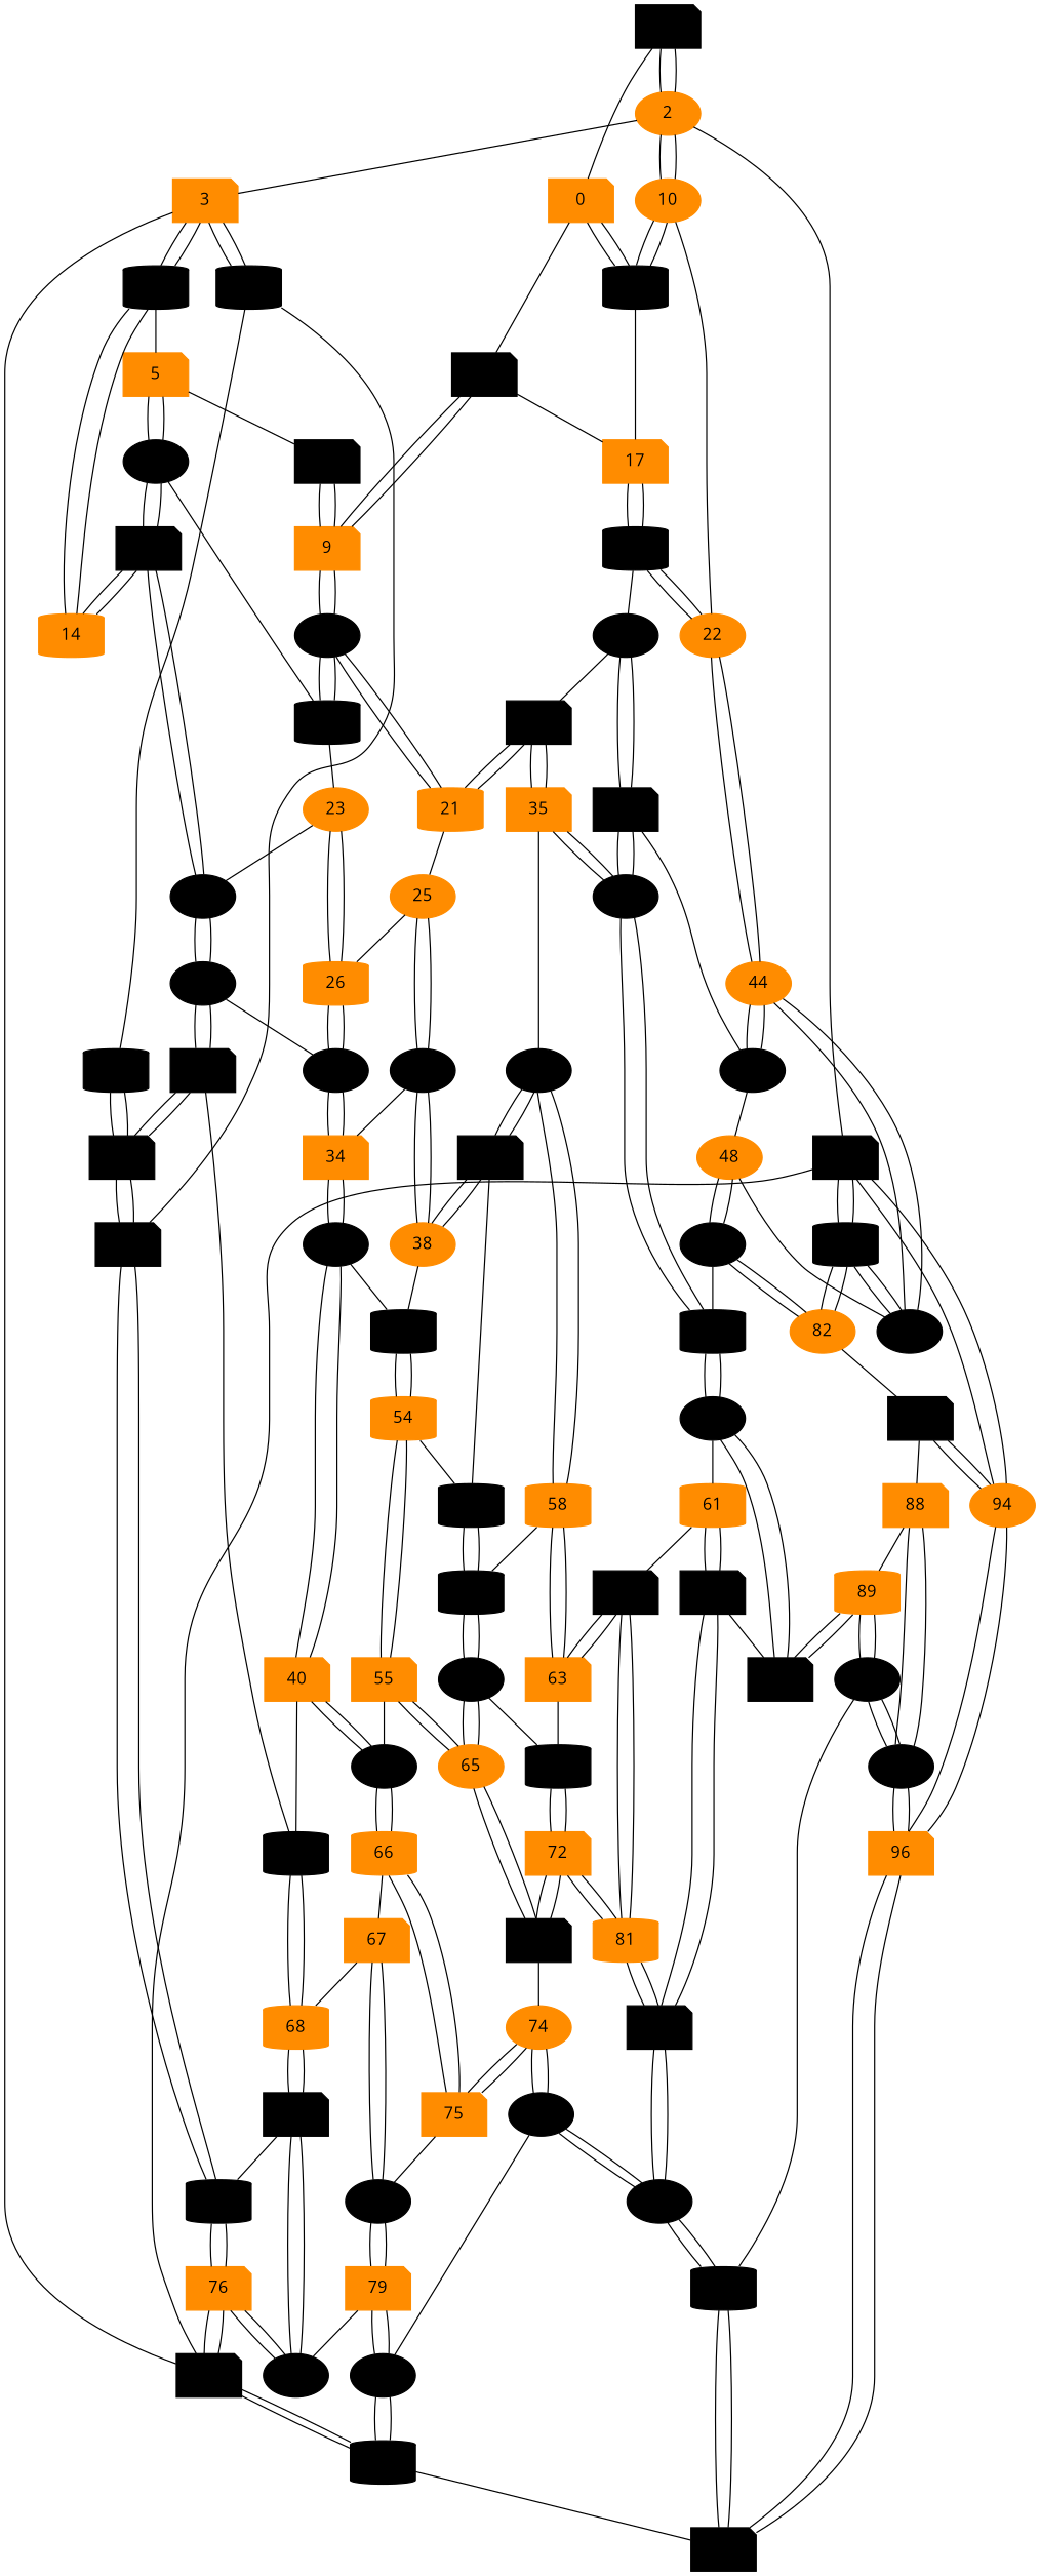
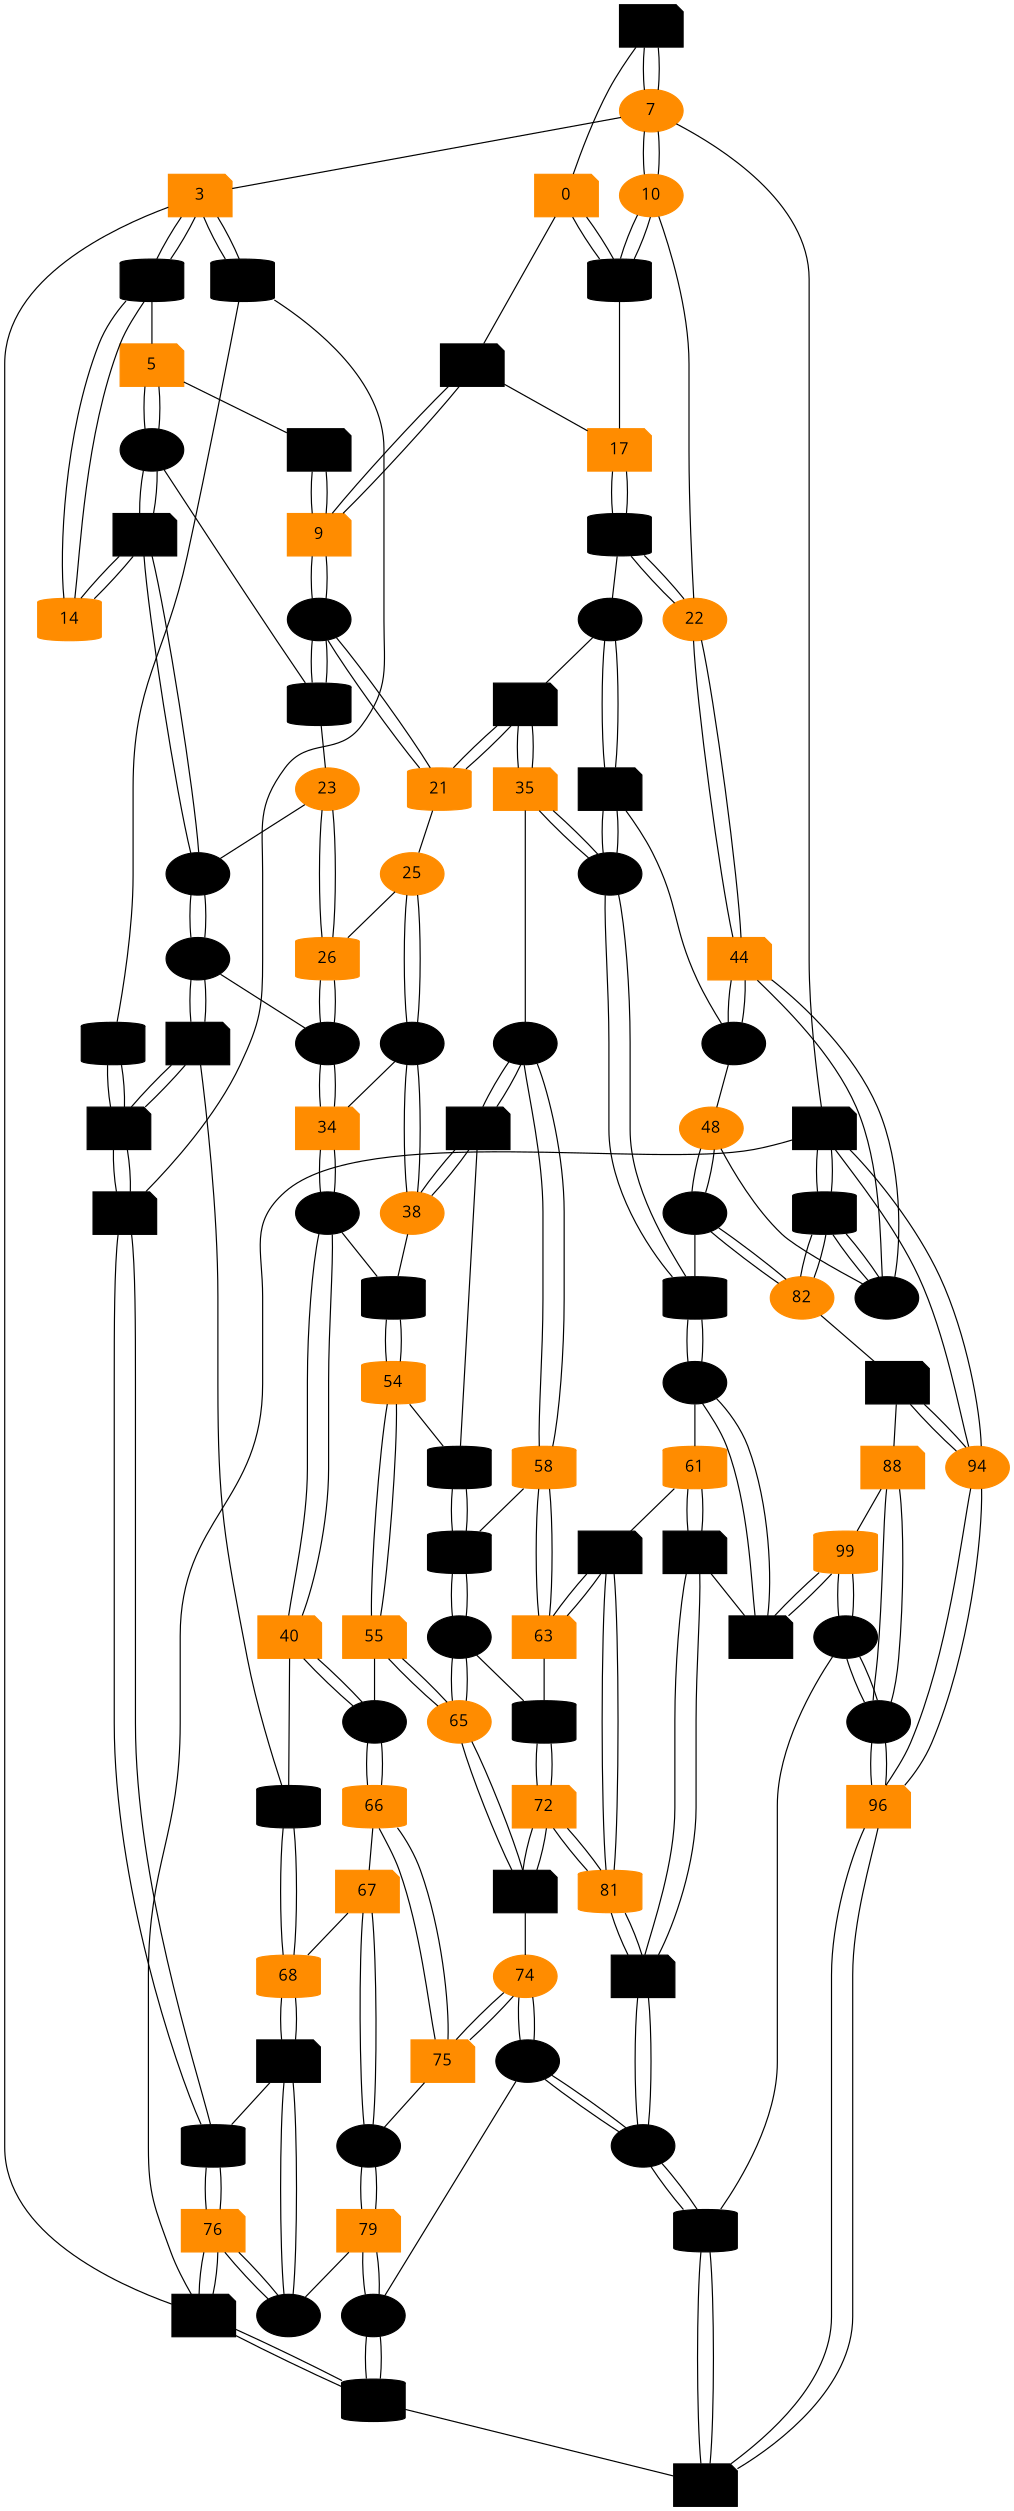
  graph {
    fontname="Open Sans"
    node [color=black fontname="Open Sans" shape=note style=filled]
    edge [fontname="Open Sans"]
-   2 [color=darkorange shape=ellipse]
+   2 [color=darkorange shape=ellipse label=7]
    1
    n3 [color=darkorange label=0]
    3 [color=darkorange]
    10 [color=darkorange shape=ellipse]
    51
    8
    11 [shape=cylinder]
    4 [shape=cylinder]
    27 [shape=cylinder]
    77
    22 [color=darkorange shape=ellipse]
    52 [shape=cylinder]
    94 [color=darkorange shape=ellipse]
    5 [color=darkorange]
    14 [color=darkorange shape=cylinder]
    28 [shape=cylinder]
    47
    97 [shape=cylinder]
    6
    12 [shape=ellipse]
    9 [color=darkorange]
    13
    16 [shape=cylinder]
    15 [shape=ellipse]
    17 [color=darkorange]
    18 [shape=cylinder]
    21 [color=darkorange shape=cylinder]
-   44 [color=darkorange shape=ellipse]
+   44 [color=darkorange]
    24 [shape=ellipse]
    23 [color=darkorange shape=ellipse]
    29 [shape=ellipse]
    25 [color=darkorange shape=ellipse]
    26 [color=darkorange shape=cylinder]
    19 [shape=ellipse]
    20
    42
    35 [color=darkorange]
    43 [shape=ellipse]
    45 [shape=ellipse]
    36 [shape=ellipse]
    33 [shape=ellipse]
    53 [shape=ellipse]
    32 [shape=ellipse]
    30
    34 [color=darkorange]
    38 [color=darkorange shape=ellipse]
    31
    71 [shape=cylinder]
    41 [shape=cylinder]
    68 [color=darkorange shape=cylinder]
    39 [shape=ellipse]
    46 [shape=cylinder]
    40 [color=darkorange]
    37
    58 [color=darkorange shape=cylinder]
    50 [shape=cylinder]
    57 [shape=cylinder]
    59 [shape=cylinder]
    63 [color=darkorange]
    54 [color=darkorange shape=cylinder]
    56 [shape=ellipse]
    66 [color=darkorange shape=cylinder]
    70
    48 [color=darkorange shape=ellipse]
    60 [shape=ellipse]
    49 [shape=ellipse]
    55 [color=darkorange]
    76 [color=darkorange]
    82 [color=darkorange shape=ellipse]
    87
    61 [color=darkorange shape=cylinder]
    90
    96 [color=darkorange]
    65 [color=darkorange shape=ellipse]
    73
    67 [color=darkorange]
    75 [color=darkorange]
    64 [shape=ellipse]
    69 [shape=cylinder]
    62
    83
    81 [color=darkorange shape=cylinder]
    84
    72 [color=darkorange]
    74 [color=darkorange shape=ellipse]
    78 [shape=ellipse]
    79 [color=darkorange]
    80 [shape=ellipse]
    85 [shape=ellipse]
    86 [shape=ellipse]
    91 [shape=ellipse]
    98
    88 [color=darkorange]
    93 [shape=cylinder]
-   89 [color=darkorange shape=cylinder]
+   89 [color=darkorange shape=cylinder label=99]
    95 [shape=ellipse]
    92 [shape=ellipse]
    2 -- 3
    2 -- 10
    2 -- 10
    2 -- 51
    1 -- 2
    1 -- 2
    1 -- n3
    n3 -- 8
    n3 -- 11
    n3 -- 11
    3 -- 4
    3 -- 4
    3 -- 27
    3 -- 27
    3 -- 77
    10 -- 11
    10 -- 11
    10 -- 22
    51 -- 77
    51 -- 52
    51 -- 52
    51 -- 94
    51 -- 94
    8 -- 9
    8 -- 9
    8 -- 17
    11 -- 17
    4 -- 5
    4 -- 14
    4 -- 14
    27 -- 28
    27 -- 47
    77 -- 97
    77 -- 97
    22 -- 44
    22 -- 44
    52 -- 53
    52 -- 53
    52 -- 82
    52 -- 82
    94 -- 96
    94 -- 96
    5 -- 6
    5 -- 12
    5 -- 12
    28 -- 31
    28 -- 31
    47 -- 71
    47 -- 71
    97 -- 98
    6 -- 9
    6 -- 9
    12 -- 13
    12 -- 13
    12 -- 16
    9 -- 15
    9 -- 15
    13 -- 14
    13 -- 14
    13 -- 24
    13 -- 24
    16 -- 23
    15 -- 16
    15 -- 16
    15 -- 21
    15 -- 21
    17 -- 18
    17 -- 18
    18 -- 22
    18 -- 22
    18 -- 19
    21 -- 25
    44 -- 45
    44 -- 45
    44 -- 53
    44 -- 53
    24 -- 29
    24 -- 29
    23 -- 24
    23 -- 26
    23 -- 26
    29 -- 32
    29 -- 30
    29 -- 30
    25 -- 26
    25 -- 33
    25 -- 33
    26 -- 32
    26 -- 32
    19 -- 20
    19 -- 42
    19 -- 42
    20 -- 21
    20 -- 21
    20 -- 35
    20 -- 35
    42 -- 43
    42 -- 43
    42 -- 45
    35 -- 43
    35 -- 43
    35 -- 36
    43 -- 50
    43 -- 50
    45 -- 48
    36 -- 37
    36 -- 37
    36 -- 58
    36 -- 58
    33 -- 34
    33 -- 38
    33 -- 38
    32 -- 34
    32 -- 34
    30 -- 31
    30 -- 31
    30 -- 41
    34 -- 39
    34 -- 39
    38 -- 46
    31 -- 47
    31 -- 47
    71 -- 76
    71 -- 76
    41 -- 68
    41 -- 68
    68 -- 70
    68 -- 70
    39 -- 46
    39 -- 40
    39 -- 40
    46 -- 54
    46 -- 54
    40 -- 41
    40 -- 56
    40 -- 56
    37 -- 38
    37 -- 38
    37 -- 57
    58 -- 59
    58 -- 63
    58 -- 63
    50 -- 60
    50 -- 60
    57 -- 59
    57 -- 59
    59 -- 64
    59 -- 64
    63 -- 69
    54 -- 57
    54 -- 55
    54 -- 55
    56 -- 66
    56 -- 66
    66 -- 67
    66 -- 75
    66 -- 75
    70 -- 71
    70 -- 80
    70 -- 80
    48 -- 53
    48 -- 49
    48 -- 49
    60 -- 61
    60 -- 90
    60 -- 90
    49 -- 50
    49 -- 82
    49 -- 82
    55 -- 56
    55 -- 65
    55 -- 65
    76 -- 77
    76 -- 77
    76 -- 80
    76 -- 80
    82 -- 87
    87 -- 94
    87 -- 94
    87 -- 88
    61 -- 62
    61 -- 83
    61 -- 83
    96 -- 98
    96 -- 98
    65 -- 73
    65 -- 73
    73 -- 74
    67 -- 68
    67 -- 78
    67 -- 78
    75 -- 78
    64 -- 65
    64 -- 65
    64 -- 69
    69 -- 72
    69 -- 72
    62 -- 63
    62 -- 63
    62 -- 81
    62 -- 81
    83 -- 90
    83 -- 84
    83 -- 84
    81 -- 84
    81 -- 84
    84 -- 91
    84 -- 91
    72 -- 73
    72 -- 73
    72 -- 81
    72 -- 81
    74 -- 75
    74 -- 75
    74 -- 85
    74 -- 85
    78 -- 79
    78 -- 79
    79 -- 80
    79 -- 86
    79 -- 86
    85 -- 86
    85 -- 91
    85 -- 91
    86 -- 97
    86 -- 97
    91 -- 93
    91 -- 93
    88 -- 89
    88 -- 95
    88 -- 95
    93 -- 98
    93 -- 98
    89 -- 90
    89 -- 90
    89 -- 92
    89 -- 92
    95 -- 96
    95 -- 96
    92 -- 93
    92 -- 95
    92 -- 95
  }
